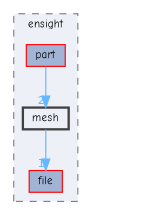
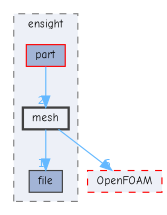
  digraph {
    compound=true
    fontname="Comic Neue"
    node [color=grey25 fillcolor="#a2b4d6" fontname="Comic Neue" fontsize=10 shape=box style=filled]
    edge [color=steelblue1 fontcolor=steelblue1 fontname="Comic Neue" fontsize=10 labeldistance=1.5 labelfontname=Helvetica labelfontsize=10]
-   n1 [color=red height=0.2 label=file width=0.4]
+   n1 [height=0.2 label=file width=0.4]
    n2 [color=red height=0.2 label=part width=0.4]
    n3 [fillcolor="#edf0f7" height=0.2 label=mesh style="filled,bold" width=0.4]
+   n4 [color=red fillcolor="#edf0f7" height=0.2 label=OpenFOAM style="filled,dashed" width=0.4]
    subgraph cluster_1 {
      bgcolor="#edf0f7"
      fontsize=10
      label=ensight
      pencolor=grey50
      style="filled,dashed"
      n1
      n2
      n3
    }
    n2 -> n3 [headlabel=2]
    n3 -> n1 [headlabel=1]
+   n3 -> n4 [headlabel=6]
  }
